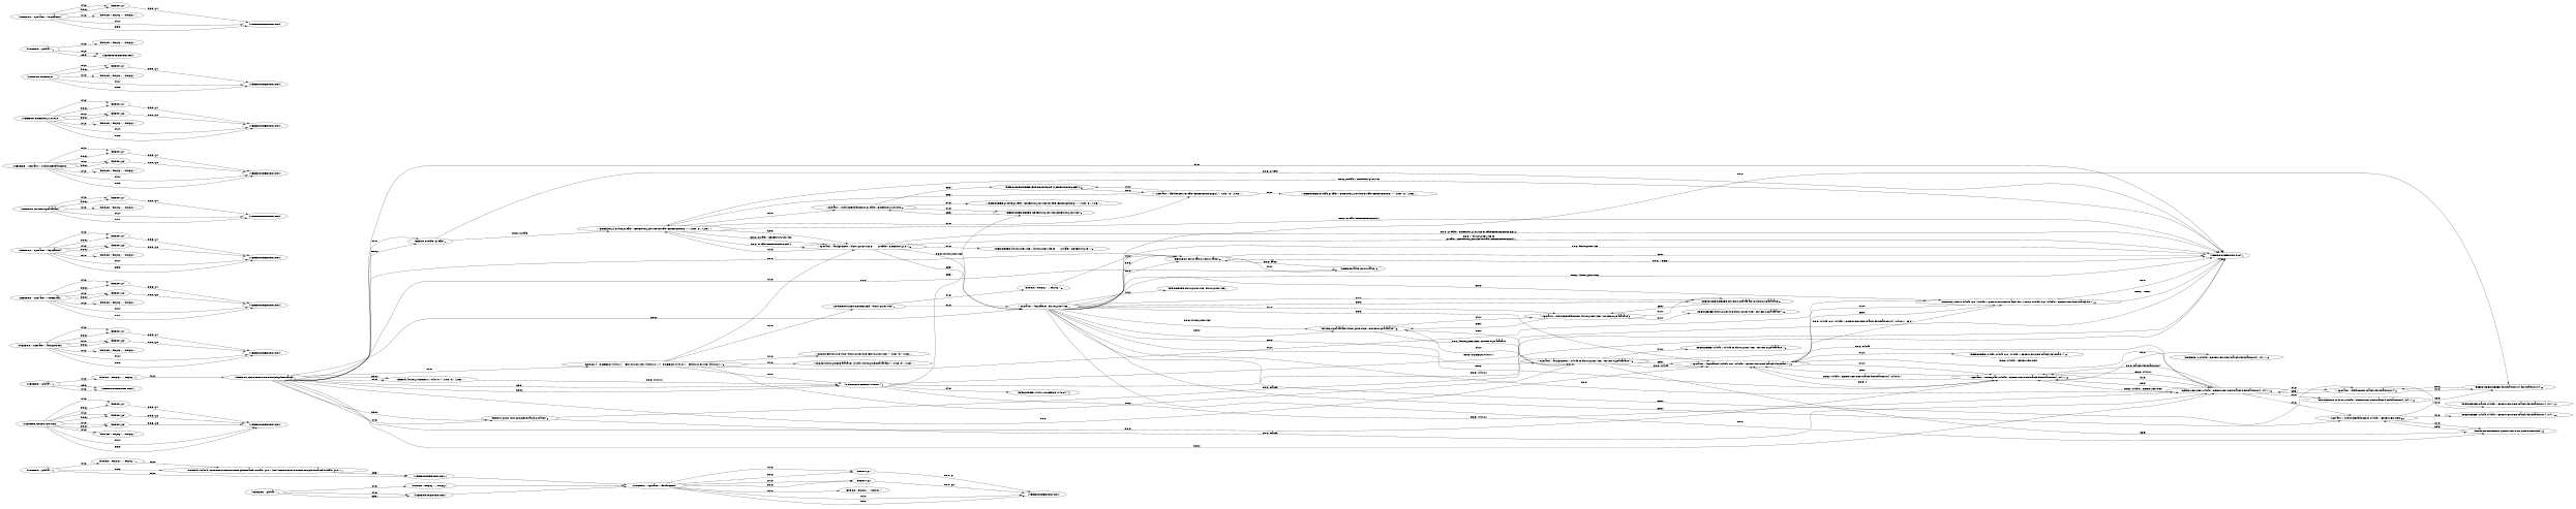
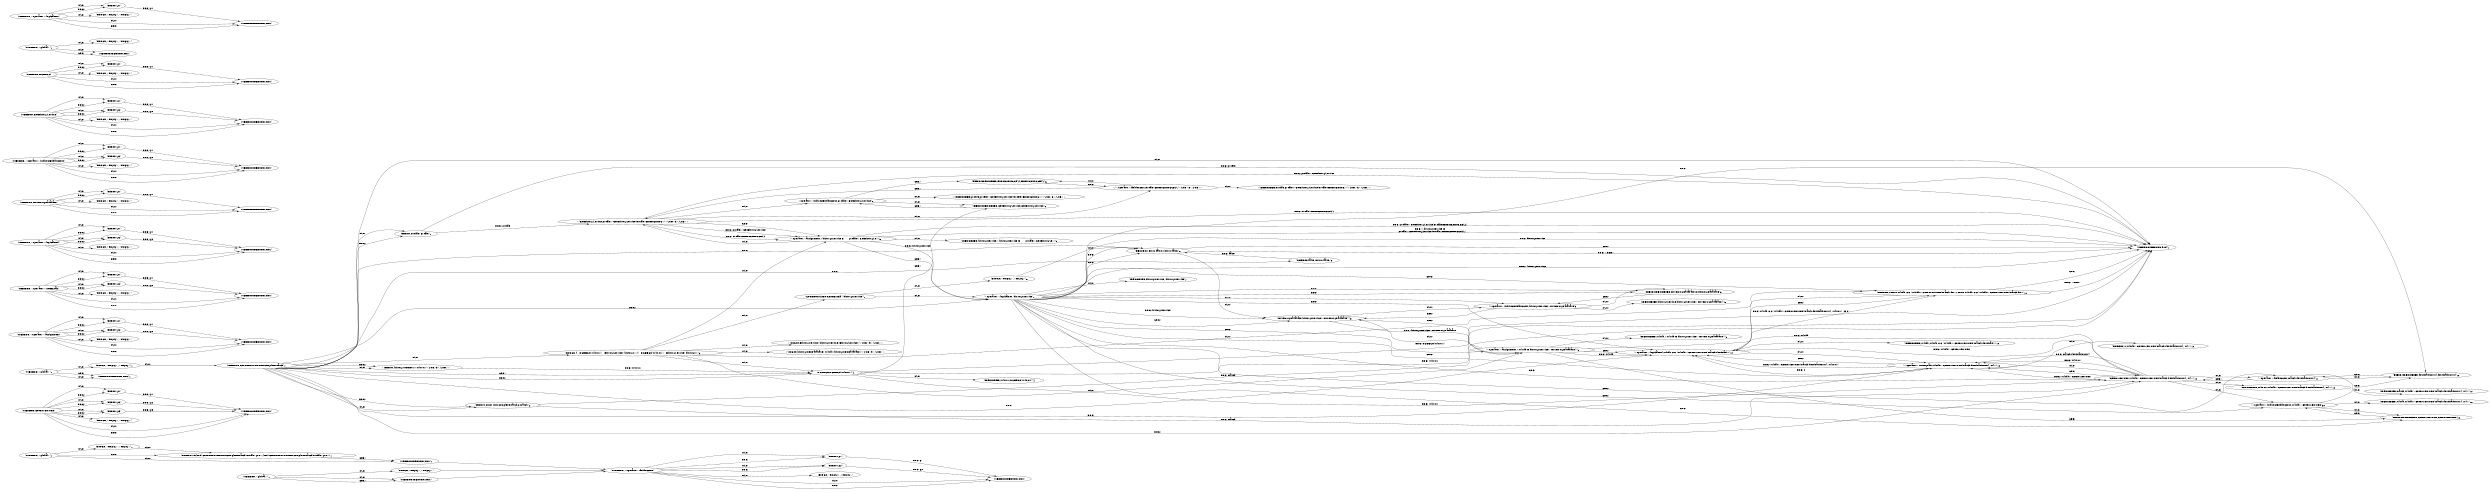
  digraph {
    rankdir=LR
    n1 [label=<(METHOD,&lt;operator&gt;.fieldAccess)>]
    n2 [label=<(PARAM,p1)>]
    n3 [label=<(PARAM,p2)>]
    n4 [label=<(BLOCK,&lt;empty&gt;,&lt;empty&gt;)>]
    n5 [label=<(METHOD_RETURN,ANY)>]
    n6 [label=<(METHOD,GetRowForURL)>]
    n7 [label=<(PARAM,p1)>]
    n8 [label=<(PARAM,p2)>]
    n9 [label=<(PARAM,p3)>]
    n10 [label=<(BLOCK,&lt;empty&gt;,&lt;empty&gt;)>]
    n11 [label=<(METHOD_RETURN,ANY)>]
    n12 [label=<(METHOD,&lt;global&gt;)<SUB>1</SUB>>]
    n13 [label=<(BLOCK,&lt;empty&gt;,&lt;empty&gt;)<SUB>1</SUB>>]
    n14 [label=<(METHOD_RETURN,ANY)<SUB>1</SUB>>]
    n15 [label=<(METHOD,GetURLRowForAutocompleteMatch)<SUB>1</SUB>>]
    n16 [label=<(PARAM,Profile* profile)<SUB>1</SUB>>]
    n17 [label=<(PARAM,const AutocompleteMatch&amp; match)<SUB>2</SUB>>]
    n18 [label="<(PARAM,history::URLRow* url_row)<SUB>3</SUB>>"]
    n19 [label=<(BLOCK,{   DCHECK(url_row);   HistoryService* history_...,{   DCHECK(url_row);   HistoryService* history_...)<SUB>3</SUB>>]
    n20 [label=<(DCHECK,DCHECK(url_row))<SUB>4</SUB>>]
    n21 [label=<(&lt;operator&gt;.logicalNot,!history_service)<SUB>7</SUB>>]
    n22 [label=<(RETURN,return false;,return false;)<SUB>8</SUB>>]
    n23 [label=<(LITERAL,false,return false;)<SUB>8</SUB>>]
    n24 [label=<(&lt;operator&gt;.logicalAnd,url_db &amp;&amp; (url_db-&gt;GetRowForURL(match.destinati...)<SUB>10</SUB>>]
    n25 [label=<(&lt;operator&gt;.notEquals,url_db-&gt;GetRowForURL(match.destination_url, url...)<SUB>10</SUB>>]
    n26 [label=<(GetRowForURL,url_db-&gt;GetRowForURL(match.destination_url, url...)<SUB>10</SUB>>]
    n27 [label=<(METHOD_RETURN,bool)<SUB>1</SUB>>]
    n28 [label="<(GetHistoryService,profile-&gt;GetHistoryService(Profile::EXPLICIT_AC...)<SUB>6</SUB>>"]
    n29 [label="<(LOCAL,HistoryService* history_service: HistoryService*)<SUB>5</SUB>>"]
    n30 [label=<(&lt;operator&gt;.assignment,* history_service =       profile-&gt;GetHistorySe...)<SUB>5</SUB>>]
    n31 [label=<(CONTROL_STRUCTURE,IF,if (!history_service))<SUB>7</SUB>>]
    n32 [label="<(LOCAL,history.URLDatabase* url_db: history.URLDatabase*)<SUB>9</SUB>>"]
    n33 [label=<(&lt;operator&gt;.assignment,* url_db = history_service-&gt;InMemoryDatabase())<SUB>9</SUB>>]
    n34 [label=<(RETURN,return url_db &amp;&amp; (url_db-&gt;GetRowForURL(match.de...,return url_db &amp;&amp; (url_db-&gt;GetRowForURL(match.de...)<SUB>10</SUB>>]
    n35 [label=<(IDENTIFIER,url_row,DCHECK(url_row))<SUB>4</SUB>>]
    n36 [label=<(FIELD_IDENTIFIER,GetHistoryService,GetHistoryService)<SUB>6</SUB>>]
    n37 [label=<(IDENTIFIER,history_service,!history_service)<SUB>7</SUB>>]
    n38 [label=<(InMemoryDatabase,history_service-&gt;InMemoryDatabase())<SUB>9</SUB>>]
    n39 [label=<(&lt;operator&gt;.indirectFieldAccess,history_service-&gt;InMemoryDatabase)<SUB>9</SUB>>]
    n40 [label=<(FIELD_IDENTIFIER,InMemoryDatabase,InMemoryDatabase)<SUB>9</SUB>>]
    n41 [label=<(&lt;operator&gt;.indirectFieldAccess,url_db-&gt;GetRowForURL)<SUB>30</SUB>>]
    n42 [label=<(FIELD_IDENTIFIER,GetRowForURL,GetRowForURL)<SUB>10</SUB>>]
    n43 [label=<(&lt;operator&gt;.fieldAccess,match.destination_url)<SUB>11</SUB>>]
    n44 [label=<(FIELD_IDENTIFIER,destination_url,destination_url)<SUB>10</SUB>>]
    n45 [label=<(IDENTIFIER,url_db,url_db &amp;&amp; (url_db-&gt;GetRowForURL(match.destinati...)<SUB>10</SUB>>]
    n46 [label=<(LITERAL,0,url_db-&gt;GetRowForURL(match.destination_url, url...)<SUB>10</SUB>>]
    n47 [label=<(IDENTIFIER,url_row,url_db-&gt;GetRowForURL(match.destination_url, url...)<SUB>10</SUB>>]
    n48 [label=<(&lt;operator&gt;.indirectFieldAccess,profile-&gt;GetHistoryService)<SUB>6</SUB>>]
    n49 [label="<(&lt;operator&gt;.fieldAccess,Profile::EXPLICIT_ACCESS)<SUB>6</SUB>>"]
    n50 [label=<(IDENTIFIER,history_service,* history_service =       profile-&gt;GetHistorySe...)<SUB>5</SUB>>]
    n51 [label=<(BLOCK,&lt;empty&gt;,&lt;empty&gt;)<SUB>8</SUB>>]
    n52 [label=<(IDENTIFIER,url_db,* url_db = history_service-&gt;InMemoryDatabase())<SUB>9</SUB>>]
    n53 [label="<(IDENTIFIER,profile,profile-&gt;GetHistoryService(Profile::EXPLICIT_AC...)<SUB>6</SUB>>"]
    n54 [label=<(FIELD_IDENTIFIER,EXPLICIT_ACCESS,EXPLICIT_ACCESS)<SUB>6</SUB>>]
    n55 [label="<(IDENTIFIER,Profile,profile-&gt;GetHistoryService(Profile::EXPLICIT_AC...)<SUB>6</SUB>>"]
    n56 [label=<(IDENTIFIER,history_service,history_service-&gt;InMemoryDatabase())<SUB>9</SUB>>]
    n57 [label=<(IDENTIFIER,url_db,url_db-&gt;GetRowForURL(match.destination_url, url...)<SUB>10</SUB>>]
    n58 [label=<(IDENTIFIER,match,url_db-&gt;GetRowForURL(match.destination_url, url...)<SUB>10</SUB>>]
    n59 [label=<(METHOD,&lt;operator&gt;.assignment)>]
    n60 [label=<(PARAM,p1)>]
    n61 [label=<(PARAM,p2)>]
    n62 [label=<(BLOCK,&lt;empty&gt;,&lt;empty&gt;)>]
    n63 [label=<(METHOD_RETURN,ANY)>]
    n64 [label=<(METHOD,&lt;operator&gt;.notEquals)>]
    n65 [label=<(PARAM,p1)>]
    n66 [label=<(PARAM,p2)>]
    n67 [label=<(BLOCK,&lt;empty&gt;,&lt;empty&gt;)>]
    n68 [label=<(METHOD_RETURN,ANY)>]
    n69 [label=<(METHOD,&lt;operator&gt;.logicalAnd)>]
    n70 [label=<(PARAM,p1)>]
    n71 [label=<(PARAM,p2)>]
    n72 [label=<(BLOCK,&lt;empty&gt;,&lt;empty&gt;)>]
    n73 [label=<(METHOD_RETURN,ANY)>]
    n74 [label=<(METHOD,InMemoryDatabase)>]
    n75 [label=<(PARAM,p1)>]
    n76 [label=<(BLOCK,&lt;empty&gt;,&lt;empty&gt;)>]
    n77 [label=<(METHOD_RETURN,ANY)>]
    n78 [label=<(METHOD,&lt;operator&gt;.indirectFieldAccess)>]
    n79 [label=<(PARAM,p1)>]
    n80 [label=<(PARAM,p2)>]
    n81 [label=<(BLOCK,&lt;empty&gt;,&lt;empty&gt;)>]
    n82 [label=<(METHOD_RETURN,ANY)>]
    n83 [label=<(METHOD,GetHistoryService)>]
    n84 [label=<(PARAM,p1)>]
    n85 [label=<(PARAM,p2)>]
    n86 [label=<(BLOCK,&lt;empty&gt;,&lt;empty&gt;)>]
    n87 [label=<(METHOD_RETURN,ANY)>]
    n88 [label=<(METHOD,DCHECK)>]
    n89 [label=<(PARAM,p1)>]
    n90 [label=<(BLOCK,&lt;empty&gt;,&lt;empty&gt;)>]
    n91 [label=<(METHOD_RETURN,ANY)>]
    n92 [label=<(METHOD,&lt;global&gt;)<SUB>1</SUB>>]
    n93 [label=<(BLOCK,&lt;empty&gt;,&lt;empty&gt;)>]
    n94 [label=<(METHOD_RETURN,ANY)>]
    n95 [label=<(METHOD,&lt;operator&gt;.logicalNot)>]
    n96 [label=<(PARAM,p1)>]
    n97 [label=<(BLOCK,&lt;empty&gt;,&lt;empty&gt;)>]
    n98 [label=<(METHOD_RETURN,ANY)>]
    n99 [label=<(METHOD,&lt;global&gt;)<SUB>1</SUB>>]
    n100 [label=<(BLOCK,&lt;empty&gt;,&lt;empty&gt;)<SUB>1</SUB>>]
    n101 [label=<(UNKNOWN,bool GetURLRowForAutocompleteMatch(Profile* pro...,bool GetURLRowForAutocompleteMatch(Profile* pro...)<SUB>1</SUB>>]
    n102 [label=<(METHOD_RETURN,ANY)<SUB>1</SUB>>]
    n103 [label=<(METHOD,&lt;global&gt;)<SUB>1</SUB>>]
    n104 [label=<(BLOCK,&lt;empty&gt;,&lt;empty&gt;)>]
    n105 [label=<(METHOD_RETURN,ANY)>]
    n1 -> n2 [label="AST: "]
    n1 -> n2 [label="DDG: "]
    n1 -> n3 [label="AST: "]
    n1 -> n3 [label="DDG: "]
    n1 -> n4 [label="AST: "]
    n1 -> n5 [label="AST: "]
    n1 -> n5 [label="CFG: "]
    n2 -> n5 [label="DDG: p1"]
    n3 -> n5 [label="DDG: p2"]
    n6 -> n7 [label="AST: "]
    n6 -> n7 [label="DDG: "]
    n6 -> n8 [label="AST: "]
    n6 -> n8 [label="DDG: "]
    n6 -> n9 [label="AST: "]
    n6 -> n9 [label="DDG: "]
    n6 -> n10 [label="AST: "]
    n6 -> n11 [label="AST: "]
    n6 -> n11 [label="CFG: "]
    n7 -> n11 [label="DDG: p1"]
    n8 -> n11 [label="DDG: p2"]
    n9 -> n11 [label="DDG: p3"]
    n12 -> n13 [label="AST: "]
    n12 -> n14 [label="AST: "]
    n12 -> n14 [label="CFG: "]
    n13 -> n15 [label="AST: "]
    n15 -> n16 [label="AST: "]
    n15 -> n16 [label="DDG: "]
    n15 -> n17 [label="AST: "]
    n15 -> n17 [label="DDG: "]
    n15 -> n18 [label="AST: "]
    n15 -> n18 [label="DDG: "]
    n15 -> n19 [label="AST: "]
    n15 -> n20 [label="CFG: "]
    n15 -> n20 [label="DDG: "]
    n15 -> n21 [label="DDG: "]
    n15 -> n22 [label="DDG: "]
    n15 -> n23 [label="DDG: "]
    n15 -> n24 [label="DDG: "]
    n15 -> n25 [label="DDG: "]
    n15 -> n26 [label="DDG: "]
    n15 -> n27 [label="AST: "]
    n16 -> n27 [label="DDG: profile"]
    n16 -> n28 [label="DDG: profile"]
    n17 -> n26 [label="DDG: match"]
    n17 -> n27 [label="DDG: match"]
    n18 -> n20 [label="DDG: url_row"]
    n19 -> n20 [label="AST: "]
    n19 -> n29 [label="AST: "]
    n19 -> n30 [label="AST: "]
    n19 -> n31 [label="AST: "]
    n19 -> n32 [label="AST: "]
    n19 -> n33 [label="AST: "]
    n19 -> n34 [label="AST: "]
    n20 -> n26 [label="DDG: url_row"]
    n20 -> n27 [label="DDG: url_row"]
    n20 -> n27 [label="DDG: DCHECK(url_row)"]
    n20 -> n35 [label="AST: "]
    n20 -> n36 [label="CFG: "]
    n21 -> n22 [label="CFG: "]
    n21 -> n22 [label="CDG: "]
    n21 -> n24 [label="CDG: "]
    n21 -> n25 [label="CDG: "]
    n21 -> n26 [label="CDG: "]
    n21 -> n27 [label="DDG: history_service"]
    n21 -> n27 [label="DDG: !history_service"]
    n21 -> n33 [label="CDG: "]
    n21 -> n34 [label="CDG: "]
    n21 -> n37 [label="AST: "]
    n21 -> n38 [label="DDG: history_service"]
    n21 -> n38 [label="CDG: "]
    n21 -> n39 [label="CDG: "]
    n21 -> n40 [label="CFG: "]
    n21 -> n40 [label="CDG: "]
    n21 -> n41 [label="CDG: "]
    n21 -> n42 [label="CDG: "]
    n21 -> n43 [label="CDG: "]
    n21 -> n44 [label="CDG: "]
-   n22 -> n23 [label="AST: "]
+   n22 -> n38 [label="AST: "]
    n22 -> n27 [label="CFG: "]
    n22 -> n27 [label="DDG: &lt;RET&gt;"]
    n23 -> n22 [label="DDG: false"]
    n24 -> n25 [label="AST: "]
    n24 -> n34 [label="CFG: "]
    n24 -> n34 [label="DDG: url_db &amp;&amp; (url_db-&gt;GetRowForURL(match.destination_url, url_row) != 0)"]
    n24 -> n45 [label="AST: "]
    n25 -> n24 [label="CFG: "]
    n25 -> n24 [label="DDG: url_db-&gt;GetRowForURL(match.destination_url, url_row)"]
    n25 -> n24 [label="DDG: 0"]
    n25 -> n26 [label="AST: "]
    n25 -> n46 [label="AST: "]
    n26 -> n24 [label="DDG: url_db-&gt;GetRowForURL"]
    n26 -> n25 [label="CFG: "]
    n26 -> n25 [label="DDG: url_db-&gt;GetRowForURL"]
    n26 -> n25 [label="DDG: match.destination_url"]
    n26 -> n25 [label="DDG: url_row"]
    n26 -> n41 [label="AST: "]
    n26 -> n43 [label="AST: "]
    n26 -> n47 [label="AST: "]
    n28 -> n27 [label="DDG: profile-&gt;GetHistoryService"]
    n28 -> n27 [label="DDG: Profile::EXPLICIT_ACCESS"]
    n28 -> n30 [label="CFG: "]
    n28 -> n30 [label="DDG: profile-&gt;GetHistoryService"]
    n28 -> n30 [label="DDG: Profile::EXPLICIT_ACCESS"]
    n28 -> n48 [label="AST: "]
    n28 -> n49 [label="AST: "]
    n30 -> n21 [label="CFG: "]
    n30 -> n21 [label="DDG: history_service"]
    n30 -> n27 [label="DDG: profile-&gt;GetHistoryService(Profile::EXPLICIT_ACCESS)"]
    n30 -> n27 [label="DDG: * history_service =\n      profile-&gt;GetHistoryService(Profile::EXPLICIT_ACCESS)"]
    n30 -> n28 [label="AST: "]
    n30 -> n50 [label="AST: "]
    n31 -> n21 [label="AST: "]
    n31 -> n51 [label="AST: "]
    n33 -> n24 [label="CFG: "]
    n33 -> n24 [label="DDG: url_db"]
    n33 -> n26 [label="DDG: url_db"]
    n33 -> n38 [label="AST: "]
    n33 -> n42 [label="CFG: "]
    n33 -> n52 [label="AST: "]
    n34 -> n24 [label="AST: "]
    n34 -> n27 [label="CFG: "]
    n34 -> n27 [label="DDG: &lt;RET&gt;"]
    n36 -> n48 [label="CFG: "]
    n38 -> n33 [label="CFG: "]
    n38 -> n33 [label="DDG: history_service-&gt;InMemoryDatabase"]
    n38 -> n39 [label="AST: "]
    n39 -> n38 [label="CFG: "]
    n39 -> n40 [label="AST: "]
    n39 -> n56 [label="AST: "]
    n40 -> n39 [label="CFG: "]
    n41 -> n42 [label="AST: "]
    n41 -> n44 [label="CFG: "]
    n41 -> n57 [label="AST: "]
    n42 -> n41 [label="CFG: "]
    n43 -> n26 [label="CFG: "]
    n43 -> n44 [label="AST: "]
    n43 -> n58 [label="AST: "]
    n44 -> n43 [label="CFG: "]
    n48 -> n36 [label="AST: "]
    n48 -> n53 [label="AST: "]
    n48 -> n54 [label="CFG: "]
    n49 -> n28 [label="CFG: "]
    n49 -> n54 [label="AST: "]
    n49 -> n55 [label="AST: "]
    n51 -> n22 [label="AST: "]
    n54 -> n49 [label="CFG: "]
    n59 -> n60 [label="AST: "]
    n59 -> n60 [label="DDG: "]
    n59 -> n61 [label="AST: "]
    n59 -> n61 [label="DDG: "]
    n59 -> n62 [label="AST: "]
    n59 -> n63 [label="AST: "]
    n59 -> n63 [label="CFG: "]
    n60 -> n63 [label="DDG: p1"]
    n61 -> n63 [label="DDG: p2"]
    n64 -> n65 [label="AST: "]
    n64 -> n65 [label="DDG: "]
    n64 -> n66 [label="AST: "]
    n64 -> n66 [label="DDG: "]
    n64 -> n67 [label="AST: "]
    n64 -> n68 [label="AST: "]
    n64 -> n68 [label="CFG: "]
    n65 -> n68 [label="DDG: p1"]
    n66 -> n68 [label="DDG: p2"]
    n69 -> n70 [label="AST: "]
    n69 -> n70 [label="DDG: "]
    n69 -> n71 [label="AST: "]
    n69 -> n71 [label="DDG: "]
    n69 -> n72 [label="AST: "]
    n69 -> n73 [label="AST: "]
    n69 -> n73 [label="CFG: "]
    n70 -> n73 [label="DDG: p1"]
    n71 -> n73 [label="DDG: p2"]
    n74 -> n75 [label="AST: "]
    n74 -> n75 [label="DDG: "]
    n74 -> n76 [label="AST: "]
    n74 -> n77 [label="AST: "]
    n74 -> n77 [label="CFG: "]
    n75 -> n77 [label="DDG: p1"]
    n78 -> n79 [label="AST: "]
    n78 -> n79 [label="DDG: "]
    n78 -> n80 [label="AST: "]
    n78 -> n80 [label="DDG: "]
    n78 -> n81 [label="AST: "]
    n78 -> n82 [label="AST: "]
    n78 -> n82 [label="CFG: "]
    n79 -> n82 [label="DDG: p1"]
    n80 -> n82 [label="DDG: p2"]
    n83 -> n84 [label="AST: "]
    n83 -> n84 [label="DDG: "]
    n83 -> n85 [label="AST: "]
    n83 -> n85 [label="DDG: "]
    n83 -> n86 [label="AST: "]
    n83 -> n87 [label="AST: "]
    n83 -> n87 [label="CFG: "]
    n84 -> n87 [label="DDG: p1"]
    n85 -> n87 [label="DDG: p2"]
    n88 -> n89 [label="AST: "]
    n88 -> n89 [label="DDG: "]
    n88 -> n90 [label="AST: "]
    n88 -> n91 [label="AST: "]
    n88 -> n91 [label="CFG: "]
    n89 -> n91 [label="DDG: p1"]
    n92 -> n93 [label="AST: "]
    n92 -> n94 [label="AST: "]
    n92 -> n94 [label="CFG: "]
    n95 -> n96 [label="AST: "]
    n95 -> n96 [label="DDG: "]
    n95 -> n97 [label="AST: "]
    n95 -> n98 [label="AST: "]
    n95 -> n98 [label="CFG: "]
    n96 -> n98 [label="DDG: p1"]
    n99 -> n100 [label="AST: "]
    n99 -> n101 [label="CFG: "]
    n99 -> n102 [label="AST: "]
    n100 -> n101 [label="AST: "]
    n101 -> n102 [label="CFG: "]
    n102 -> n1
    n103 -> n104 [label="AST: "]
    n103 -> n105 [label="AST: "]
    n103 -> n105 [label="CFG: "]
    n104 -> n1
    n105 -> n1
  }
